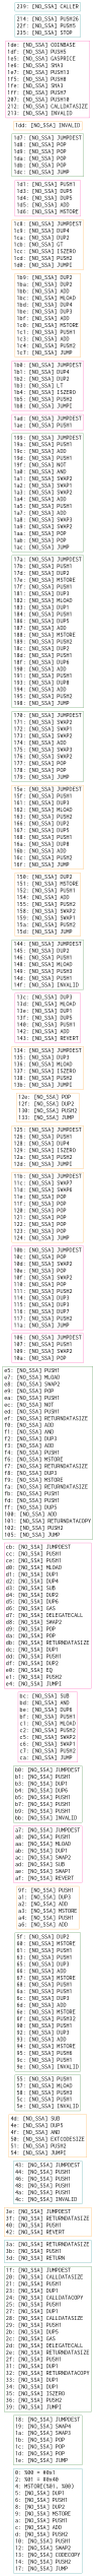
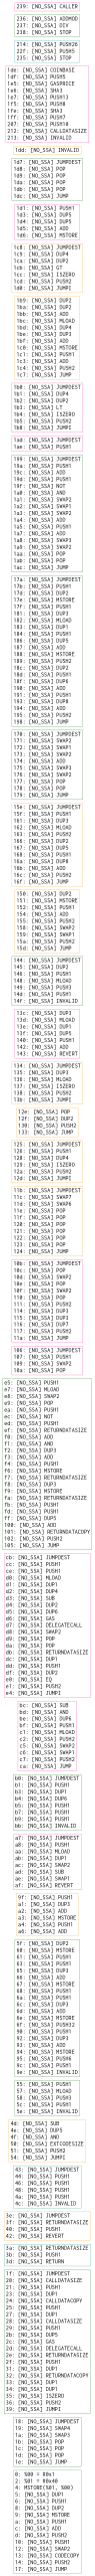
  digraph {
    rankdir=LR
    node [fontname=Courier fontsize=30.0 rank=same shape=box color=darkgreen]
    n1 [label="0: %00 = #0x1\l2: %01 = #0x40\l4: MSTORE(%01, %00)\l5: [NO_SSA] DUP1\l6: [NO_SSA] PUSH1\l8: [NO_SSA] DUP2\l9: [NO_SSA] MSTORE\la: [NO_SSA] PUSH1\lc: [NO_SSA] ADD\ld: [NO_SSA] PUSH2\l10: [NO_SSA] PUSH1\l12: [NO_SSA] SWAP2\l13: [NO_SSA] CODECOPY\l14: [NO_SSA] PUSH2\l17: [NO_SSA] JUMP\l" color=teal]
    n2 [label="18: [NO_SSA] JUMPDEST\l19: [NO_SSA] SWAP4\l1a: [NO_SSA] SWAP3\l1b: [NO_SSA] POP\l1c: [NO_SSA] POP\l1d: [NO_SSA] POP\l1e: [NO_SSA] JUMP\l"]
    n3 [label="1f: [NO_SSA] JUMPDEST\l20: [NO_SSA] CALLDATASIZE\l21: [NO_SSA] PUSH1\l23: [NO_SSA] DUP1\l24: [NO_SSA] CALLDATACOPY\l25: [NO_SSA] PUSH1\l27: [NO_SSA] DUP1\l28: [NO_SSA] CALLDATASIZE\l29: [NO_SSA] PUSH1\l2b: [NO_SSA] DUP5\l2c: [NO_SSA] GAS\l2d: [NO_SSA] DELEGATECALL\l2e: [NO_SSA] RETURNDATASIZE\l2f: [NO_SSA] PUSH1\l31: [NO_SSA] DUP1\l32: [NO_SSA] RETURNDATACOPY\l33: [NO_SSA] DUP1\l34: [NO_SSA] DUP1\l35: [NO_SSA] ISZERO\l36: [NO_SSA] PUSH2\l39: [NO_SSA] JUMPI\l"]
    n4 [label="3a: [NO_SSA] RETURNDATASIZE\l3b: [NO_SSA] PUSH1\l3d: [NO_SSA] RETURN\l" color=teal]
    n5 [label="3e: [NO_SSA] JUMPDEST\l3f: [NO_SSA] RETURNDATASIZE\l40: [NO_SSA] PUSH1\l42: [NO_SSA] REVERT\l" color=darkorange]
    n6 [label="43: [NO_SSA] JUMPDEST\l44: [NO_SSA] PUSH1\l46: [NO_SSA] PUSH1\l48: [NO_SSA] PUSH1\l4a: [NO_SSA] PUSH1\l4c: [NO_SSA] INVALID\l" color=teal]
    n7 [label="4d: [NO_SSA] SUB\l4e: [NO_SSA] DUP5\l4f: [NO_SSA] AND\l50: [NO_SSA] EXTCODESIZE\l51: [NO_SSA] PUSH2\l54: [NO_SSA] JUMPI\l" color=darkorange]
    n8 [label="55: [NO_SSA] PUSH1\l57: [NO_SSA] MLOAD\l58: [NO_SSA] PUSH3\l5c: [NO_SSA] PUSH1\l5e: [NO_SSA] INVALID\l"]
    n9 [label="5f: [NO_SSA] DUP2\l60: [NO_SSA] MSTORE\l61: [NO_SSA] PUSH1\l63: [NO_SSA] PUSH1\l65: [NO_SSA] DUP3\l66: [NO_SSA] ADD\l67: [NO_SSA] MSTORE\l68: [NO_SSA] PUSH1\l6a: [NO_SSA] PUSH1\l6c: [NO_SSA] DUP3\l6d: [NO_SSA] ADD\l6e: [NO_SSA] MSTORE\l6f: [NO_SSA] PUSH32\l90: [NO_SSA] PUSH1\l92: [NO_SSA] DUP3\l93: [NO_SSA] ADD\l94: [NO_SSA] MSTORE\l95: [NO_SSA] PUSH6\l9c: [NO_SSA] PUSH1\l9e: [NO_SSA] INVALID\l"]
    n10 [label="9f: [NO_SSA] PUSH1\la1: [NO_SSA] DUP3\la2: [NO_SSA] ADD\la3: [NO_SSA] MSTORE\la4: [NO_SSA] PUSH1\la6: [NO_SSA] ADD\l" color=darkorange]
    n11 [label="a7: [NO_SSA] JUMPDEST\la8: [NO_SSA] PUSH1\laa: [NO_SSA] MLOAD\lab: [NO_SSA] DUP1\lac: [NO_SSA] SWAP2\lad: [NO_SSA] SUB\lae: [NO_SSA] SWAP1\laf: [NO_SSA] REVERT\l" color=deeppink]
    n12 [label="b0: [NO_SSA] JUMPDEST\lb1: [NO_SSA] PUSH1\lb3: [NO_SSA] DUP1\lb4: [NO_SSA] DUP6\lb5: [NO_SSA] PUSH1\lb7: [NO_SSA] PUSH1\lb9: [NO_SSA] PUSH1\lbb: [NO_SSA] INVALID\l"]
    n13 [label="bc: [NO_SSA] SUB\lbd: [NO_SSA] AND\lbe: [NO_SSA] DUP6\lbf: [NO_SSA] PUSH1\lc1: [NO_SSA] MLOAD\lc2: [NO_SSA] PUSH2\lc5: [NO_SSA] SWAP2\lc6: [NO_SSA] SWAP1\lc7: [NO_SSA] PUSH2\lca: [NO_SSA] JUMP\l" color=deeppink]
    n14 [label="cb: [NO_SSA] JUMPDEST\lcc: [NO_SSA] PUSH1\lce: [NO_SSA] PUSH1\ld0: [NO_SSA] MLOAD\ld1: [NO_SSA] DUP1\ld2: [NO_SSA] DUP4\ld3: [NO_SSA] SUB\ld4: [NO_SSA] DUP2\ld5: [NO_SSA] DUP6\ld6: [NO_SSA] GAS\ld7: [NO_SSA] DELEGATECALL\ld8: [NO_SSA] SWAP2\ld9: [NO_SSA] POP\lda: [NO_SSA] POP\ldb: [NO_SSA] RETURNDATASIZE\ldc: [NO_SSA] DUP1\ldd: [NO_SSA] PUSH1\ldf: [NO_SSA] DUP2\le0: [NO_SSA] EQ\le1: [NO_SSA] PUSH2\le4: [NO_SSA] JUMPI\l" color=deeppink]
    n15 [label="e5: [NO_SSA] PUSH1\le7: [NO_SSA] MLOAD\le8: [NO_SSA] SWAP2\le9: [NO_SSA] POP\lea: [NO_SSA] PUSH1\lec: [NO_SSA] NOT\led: [NO_SSA] PUSH1\lef: [NO_SSA] RETURNDATASIZE\lf0: [NO_SSA] ADD\lf1: [NO_SSA] AND\lf2: [NO_SSA] DUP3\lf3: [NO_SSA] ADD\lf4: [NO_SSA] PUSH1\lf6: [NO_SSA] MSTORE\lf7: [NO_SSA] RETURNDATASIZE\lf8: [NO_SSA] DUP3\lf9: [NO_SSA] MSTORE\lfa: [NO_SSA] RETURNDATASIZE\lfb: [NO_SSA] PUSH1\lfd: [NO_SSA] PUSH1\lff: [NO_SSA] DUP5\l100: [NO_SSA] ADD\l101: [NO_SSA] RETURNDATACOPY\l102: [NO_SSA] PUSH2\l105: [NO_SSA] JUMP\l"]
    n16 [label="106: [NO_SSA] JUMPDEST\l107: [NO_SSA] PUSH1\l109: [NO_SSA] SWAP2\l10a: [NO_SSA] POP\l" color=deeppink]
    n17 [label="10b: [NO_SSA] JUMPDEST\l10c: [NO_SSA] POP\l10d: [NO_SSA] SWAP2\l10e: [NO_SSA] POP\l10f: [NO_SSA] SWAP2\l110: [NO_SSA] POP\l111: [NO_SSA] PUSH2\l114: [NO_SSA] DUP3\l115: [NO_SSA] DUP3\l116: [NO_SSA] DUP7\l117: [NO_SSA] PUSH2\l11a: [NO_SSA] JUMP\l" color=deeppink]
    n18 [label="11b: [NO_SSA] JUMPDEST\l11c: [NO_SSA] SWAP7\l11d: [NO_SSA] SWAP6\l11e: [NO_SSA] POP\l11f: [NO_SSA] POP\l120: [NO_SSA] POP\l121: [NO_SSA] POP\l122: [NO_SSA] POP\l123: [NO_SSA] POP\l124: [NO_SSA] JUMP\l" color=darkorange]
    n19 [label="125: [NO_SSA] JUMPDEST\l126: [NO_SSA] PUSH1\l128: [NO_SSA] DUP4\l129: [NO_SSA] ISZERO\l12a: [NO_SSA] PUSH2\l12d: [NO_SSA] JUMPI\l" color=darkorange]
    n20 [label="12e: [NO_SSA] POP\l12f: [NO_SSA] DUP2\l130: [NO_SSA] PUSH2\l133: [NO_SSA] JUMP\l" color=darkorange]
    n21 [label="134: [NO_SSA] JUMPDEST\l135: [NO_SSA] DUP3\l136: [NO_SSA] MLOAD\l137: [NO_SSA] ISZERO\l138: [NO_SSA] PUSH2\l13b: [NO_SSA] JUMPI\l" color=darkorange]
    n22 [label="13c: [NO_SSA] DUP3\l13d: [NO_SSA] MLOAD\l13e: [NO_SSA] DUP1\l13f: [NO_SSA] DUP5\l140: [NO_SSA] PUSH1\l142: [NO_SSA] ADD\l143: [NO_SSA] REVERT\l" color=deeppink]
    n23 [label="144: [NO_SSA] JUMPDEST\l145: [NO_SSA] DUP2\l146: [NO_SSA] PUSH1\l148: [NO_SSA] MLOAD\l149: [NO_SSA] PUSH3\l14d: [NO_SSA] PUSH1\l14f: [NO_SSA] INVALID\l"]
    n24 [label="150: [NO_SSA] DUP2\l151: [NO_SSA] MSTORE\l152: [NO_SSA] PUSH1\l154: [NO_SSA] ADD\l155: [NO_SSA] PUSH2\l158: [NO_SSA] SWAP2\l159: [NO_SSA] SWAP1\l15a: [NO_SSA] PUSH2\l15d: [NO_SSA] JUMP\l" color=darkorange]
    n25 [label="15e: [NO_SSA] JUMPDEST\l15f: [NO_SSA] PUSH1\l161: [NO_SSA] DUP3\l162: [NO_SSA] MLOAD\l163: [NO_SSA] PUSH2\l166: [NO_SSA] DUP2\l167: [NO_SSA] DUP5\l168: [NO_SSA] PUSH1\l16a: [NO_SSA] DUP8\l16b: [NO_SSA] ADD\l16c: [NO_SSA] PUSH2\l16f: [NO_SSA] JUMP\l" color=darkorange]
    n26 [label="170: [NO_SSA] JUMPDEST\l171: [NO_SSA] SWAP2\l172: [NO_SSA] SWAP1\l173: [NO_SSA] SWAP2\l174: [NO_SSA] ADD\l175: [NO_SSA] SWAP3\l176: [NO_SSA] SWAP2\l177: [NO_SSA] POP\l178: [NO_SSA] POP\l179: [NO_SSA] JUMP\l"]
    n27 [label="17a: [NO_SSA] JUMPDEST\l17b: [NO_SSA] PUSH1\l17d: [NO_SSA] DUP2\l17e: [NO_SSA] MSTORE\l17f: [NO_SSA] PUSH1\l181: [NO_SSA] DUP3\l182: [NO_SSA] MLOAD\l183: [NO_SSA] DUP1\l184: [NO_SSA] PUSH1\l186: [NO_SSA] DUP5\l187: [NO_SSA] ADD\l188: [NO_SSA] MSTORE\l189: [NO_SSA] PUSH2\l18c: [NO_SSA] DUP2\l18d: [NO_SSA] PUSH1\l18f: [NO_SSA] DUP6\l190: [NO_SSA] ADD\l191: [NO_SSA] PUSH1\l193: [NO_SSA] DUP8\l194: [NO_SSA] ADD\l195: [NO_SSA] PUSH2\l198: [NO_SSA] JUMP\l"]
    n28 [label="199: [NO_SSA] JUMPDEST\l19a: [NO_SSA] PUSH1\l19c: [NO_SSA] ADD\l19d: [NO_SSA] PUSH1\l19f: [NO_SSA] NOT\l1a0: [NO_SSA] AND\l1a1: [NO_SSA] SWAP2\l1a2: [NO_SSA] SWAP1\l1a3: [NO_SSA] SWAP2\l1a4: [NO_SSA] ADD\l1a5: [NO_SSA] PUSH1\l1a7: [NO_SSA] ADD\l1a8: [NO_SSA] SWAP3\l1a9: [NO_SSA] SWAP2\l1aa: [NO_SSA] POP\l1ab: [NO_SSA] POP\l1ac: [NO_SSA] JUMP\l"]
    n29 [label="1ad: [NO_SSA] JUMPDEST\l1ae: [NO_SSA] PUSH1\l" color=deeppink]
    n30 [label="1b0: [NO_SSA] JUMPDEST\l1b1: [NO_SSA] DUP4\l1b2: [NO_SSA] DUP2\l1b3: [NO_SSA] LT\l1b4: [NO_SSA] ISZERO\l1b5: [NO_SSA] PUSH2\l1b8: [NO_SSA] JUMPI\l" color=deeppink]
    n31 [label="1b9: [NO_SSA] DUP2\l1ba: [NO_SSA] DUP2\l1bb: [NO_SSA] ADD\l1bc: [NO_SSA] MLOAD\l1bd: [NO_SSA] DUP4\l1be: [NO_SSA] DUP3\l1bf: [NO_SSA] ADD\l1c0: [NO_SSA] MSTORE\l1c1: [NO_SSA] PUSH1\l1c3: [NO_SSA] ADD\l1c4: [NO_SSA] PUSH2\l1c7: [NO_SSA] JUMP\l" color=darkorange]
    n32 [label="1c8: [NO_SSA] JUMPDEST\l1c9: [NO_SSA] DUP4\l1ca: [NO_SSA] DUP2\l1cb: [NO_SSA] GT\l1cc: [NO_SSA] ISZERO\l1cd: [NO_SSA] PUSH2\l1d0: [NO_SSA] JUMPI\l" color=darkorange]
    n33 [label="1d1: [NO_SSA] PUSH1\l1d3: [NO_SSA] DUP5\l1d4: [NO_SSA] DUP5\l1d5: [NO_SSA] ADD\l1d6: [NO_SSA] MSTORE\l" color=deeppink]
    n34 [label="1d7: [NO_SSA] JUMPDEST\l1d8: [NO_SSA] POP\l1d9: [NO_SSA] POP\l1da: [NO_SSA] POP\l1db: [NO_SSA] POP\l1dc: [NO_SSA] JUMP\l"]
    n35 [label="1dd: [NO_SSA] INVALID\l" color=darkorange]
    n36 [label="1de: [NO_SSA] COINBASE\l1df: [NO_SSA] PUSH5\l1e5: [NO_SSA] GASPRICE\l1e6: [NO_SSA] SHA3\l1e7: [NO_SSA] PUSH13\l1f5: [NO_SSA] PUSH8\l1fe: [NO_SSA] SHA3\l1ff: [NO_SSA] PUSH7\l207: [NO_SSA] PUSH10\l212: [NO_SSA] CALLDATASIZE\l213: [NO_SSA] INVALID\l" color=deeppink]
    n37 [label="214: [NO_SSA] PUSH26\l22f: [NO_SSA] PUSH5\l235: [NO_SSA] STOP\l" color=teal]
-   n39 [label="239: [NO_SSA] CALLER\l" color=teal]
+   n38 [label="236: [NO_SSA] ADDMOD\l237: [NO_SSA] DIV\l238: [NO_SSA] STOP\l"]
+   n39 [label="239: [NO_SSA] CALLER\l" color=deeppink]
    subgraph sub_1 {
      n1
      n2
      n3
      n4
      n5
      n6
      n7
      n8
      n9
      n10
      n11
      n12
      n13
      n14
      n15
      n16
      n17
      n18
      n19
      n20
      n21
      n22
      n23
      n24
      n25
      n26
      n27
      n28
      n29
      n30
      n31
      n32
      n33
      n34
      n35
      n36
      n37
+     n38
      n39
    }
  }
